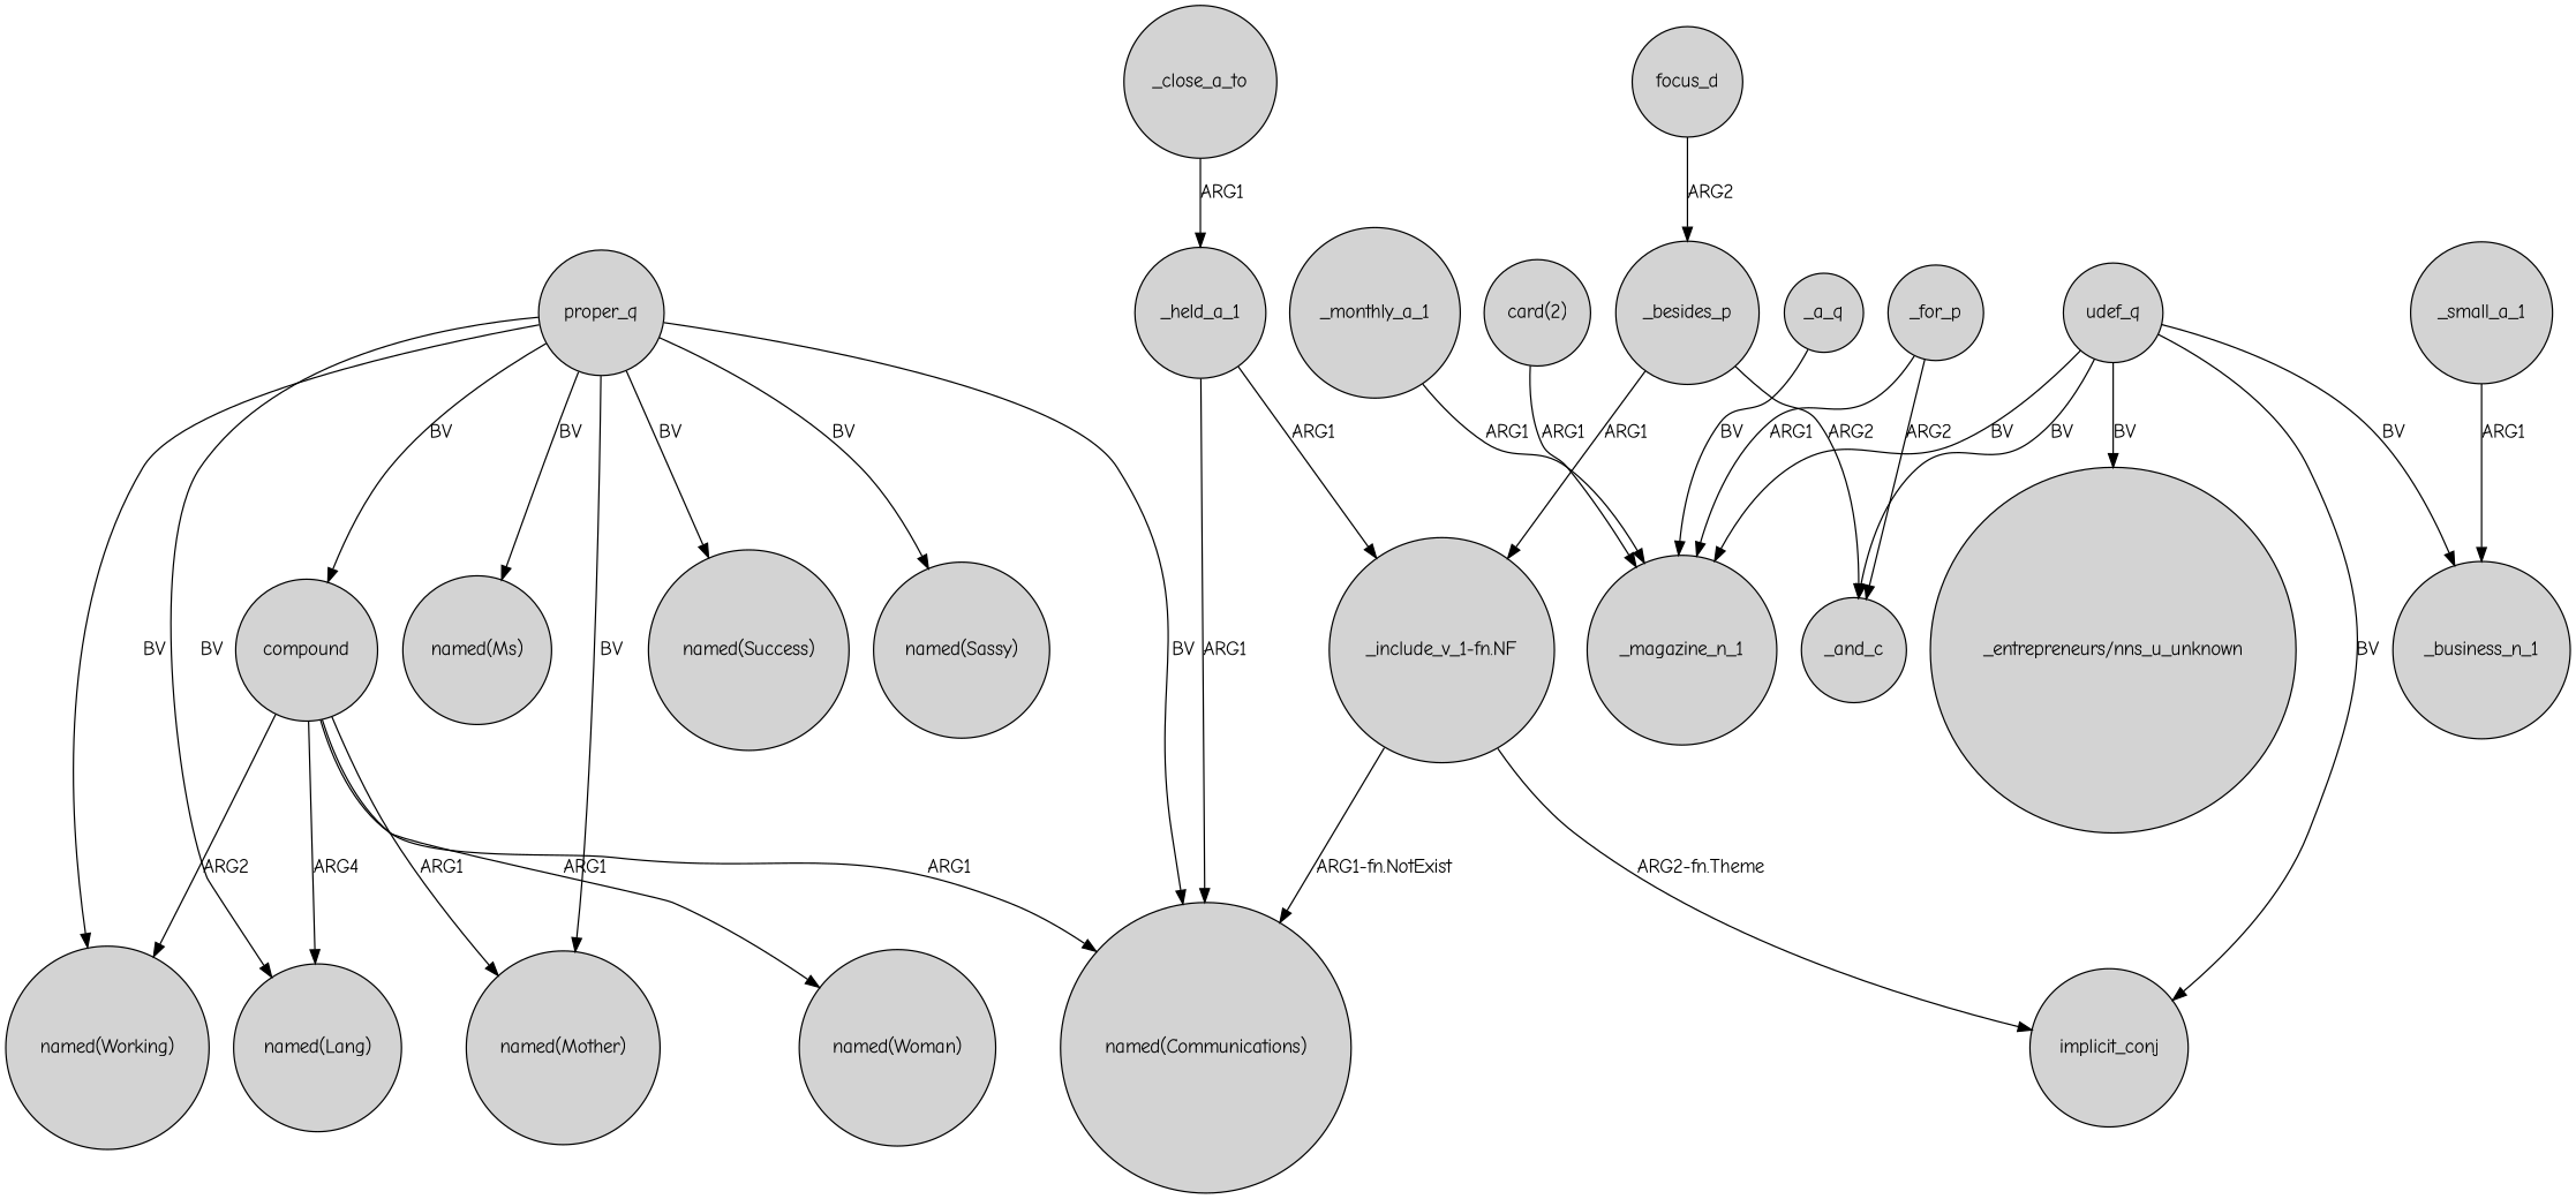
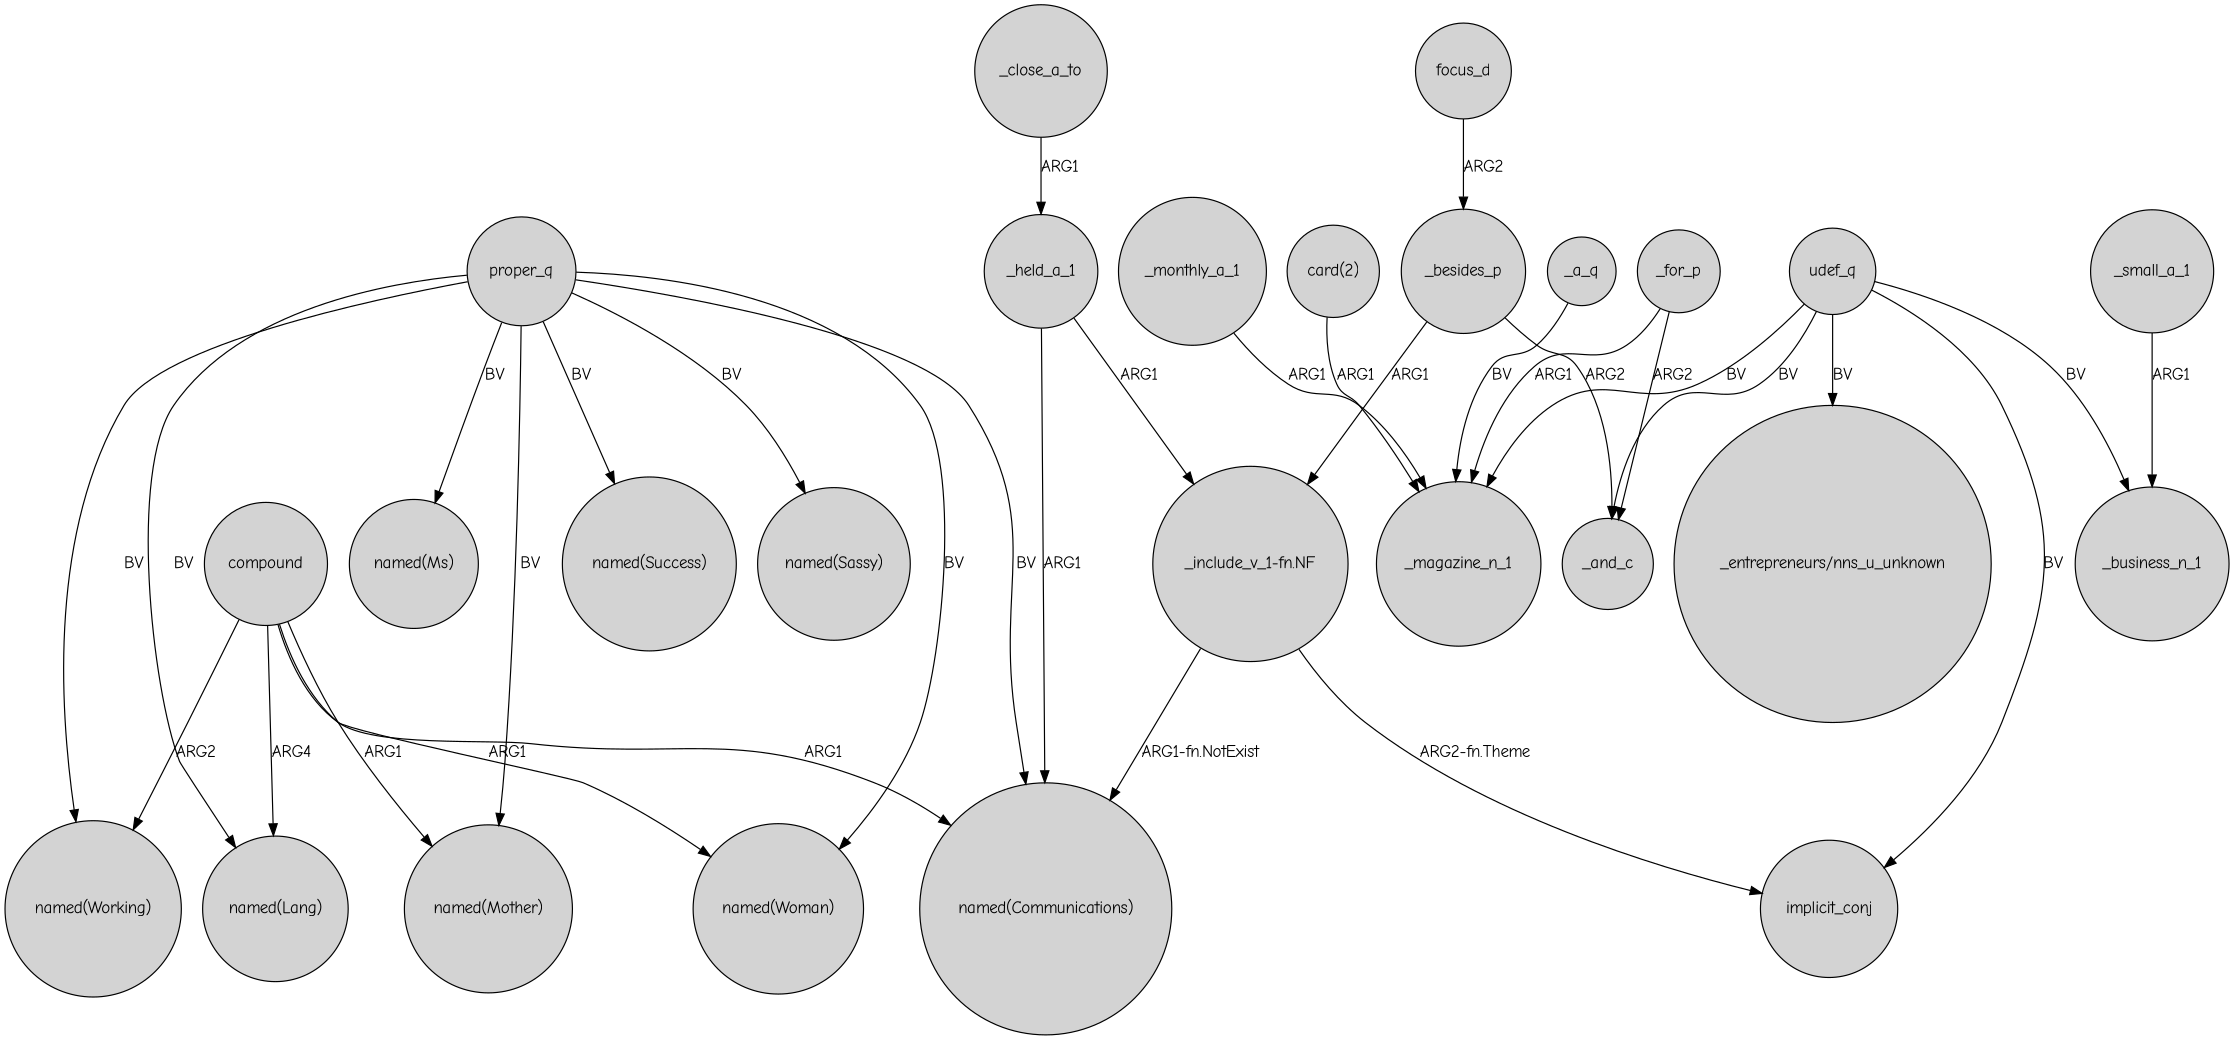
  digraph {
    fontname="Comic Neue"
    node [fontname="Comic Neue" shape=circle style=filled]
    edge [fontname="Comic Neue"]
    proper_q
    "named(Lang)"
    "named(Mother)"
    "named(Communications)"
    "named(Ms)"
    "named(Working)"
    "named(Success)"
    "named(Sassy)"
    "named(Woman)"
    compound
    _for_p
    _and_c
    _magazine_n_1
    _besides_p
    "_include_v_1-fn.NF"
    implicit_conj
    udef_q
    _business_n_1
    "_entrepreneurs/nns_u_unknown"
    _close_a_to
    _held_a_1
    focus_d
    _small_a_1
    "card(2)"
    _monthly_a_1
    _a_q
    proper_q -> "named(Lang)" [label=BV]
    proper_q -> "named(Mother)" [label=BV]
    proper_q -> "named(Communications)" [label=BV]
    proper_q -> "named(Ms)" [label=BV]
    proper_q -> "named(Working)" [label=BV]
    proper_q -> "named(Success)" [label=BV]
    proper_q -> "named(Sassy)" [label=BV]
-   proper_q -> compound [label=BV]
+   proper_q -> "named(Woman)" [label=BV]
    compound -> "named(Lang)" [label=ARG4]
    compound -> "named(Mother)" [label=ARG1]
    compound -> "named(Communications)" [label=ARG1]
    compound -> "named(Working)" [label=ARG2]
    compound -> "named(Woman)" [label=ARG1]
    _for_p -> _and_c [label=ARG2]
    _for_p -> _magazine_n_1 [label=ARG1]
    _besides_p -> _and_c [label=ARG2]
    _besides_p -> "_include_v_1-fn.NF" [label=ARG1]
    "_include_v_1-fn.NF" -> "named(Communications)" [label="ARG1-fn.NotExist"]
    "_include_v_1-fn.NF" -> implicit_conj [label="ARG2-fn.Theme"]
    udef_q -> _and_c [label=BV]
    udef_q -> _magazine_n_1 [label=BV]
    udef_q -> implicit_conj [label=BV]
    udef_q -> _business_n_1 [label=BV]
    udef_q -> "_entrepreneurs/nns_u_unknown" [label=BV]
    _close_a_to -> _held_a_1 [label=ARG1]
    _held_a_1 -> "named(Communications)" [label=ARG1]
    _held_a_1 -> "_include_v_1-fn.NF" [label=ARG1]
    focus_d -> _besides_p [label=ARG2]
    _small_a_1 -> _business_n_1 [label=ARG1]
    "card(2)" -> _magazine_n_1 [label=ARG1]
    _monthly_a_1 -> _magazine_n_1 [label=ARG1]
    _a_q -> _magazine_n_1 [label=BV]
  }
